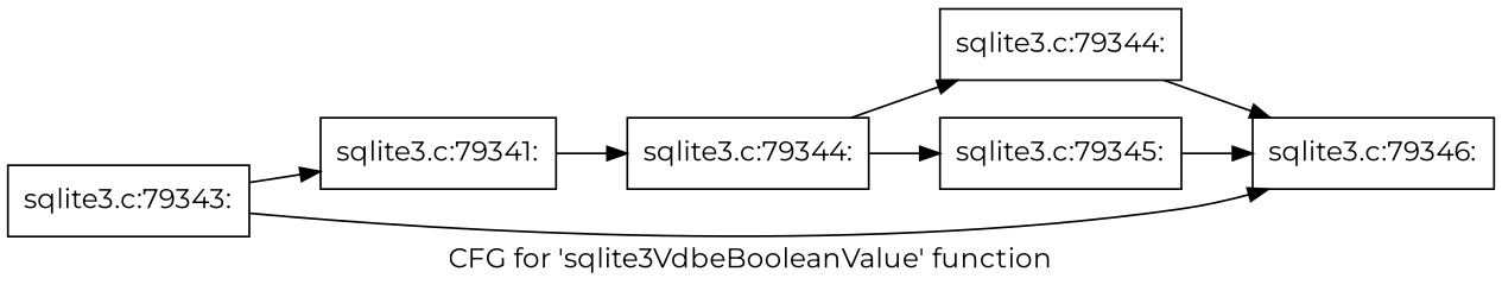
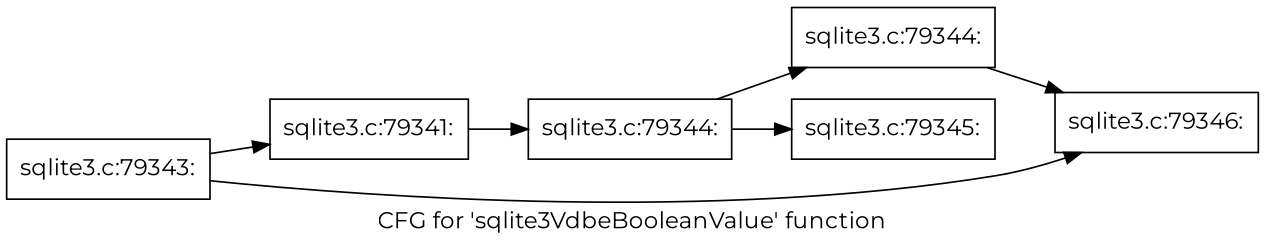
  digraph {
    fontname=Montserrat
    label="CFG for 'sqlite3VdbeBooleanValue' function"
    rankdir=LR
    node [fontname=Montserrat shape=record]
    edge [fontname=Montserrat]
    n1 [label="{sqlite3.c:79341:}"]
    n2 [label="{sqlite3.c:79344:}"]
    n3 [label="{sqlite3.c:79343:}"]
    n4 [label="{sqlite3.c:79346:}"]
    n5 [label="{sqlite3.c:79344:}"]
    n6 [label="{sqlite3.c:79345:}"]
    n1 -> n2
    n2 -> n5
    n2 -> n6
    n3 -> n1
    n3 -> n4
    n5 -> n4
-   n6 -> n4
  }
